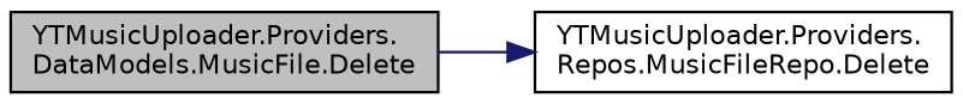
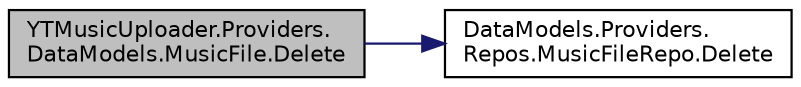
  digraph {
    rankdir=LR
    node [color=black fontname=Helvetica fontsize=10 shape=record style=filled]
    n1 [fillcolor=grey75 fontcolor=black height=0.2 label="YTMusicUploader.Providers.\lDataModels.MusicFile.Delete" width=0.4]
-   n2 [fillcolor=white height=0.2 label="YTMusicUploader.Providers.\lRepos.MusicFileRepo.Delete" width=0.4]
+   n2 [fillcolor=white height=0.2 label="DataModels.Providers.\lRepos.MusicFileRepo.Delete" width=0.4]
    n1 -> n2 [color=midnightblue fontname=Helvetica fontsize=10 labelfontname=Helvetica labelfontsize=10 style=solid]
  }
